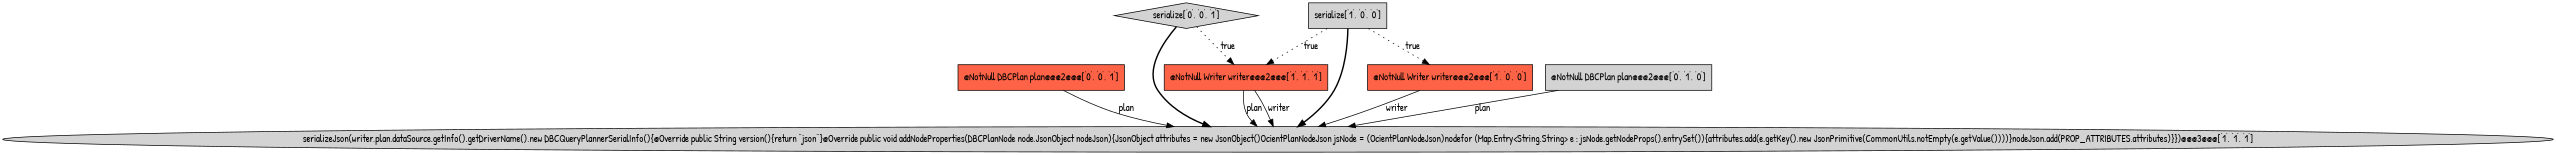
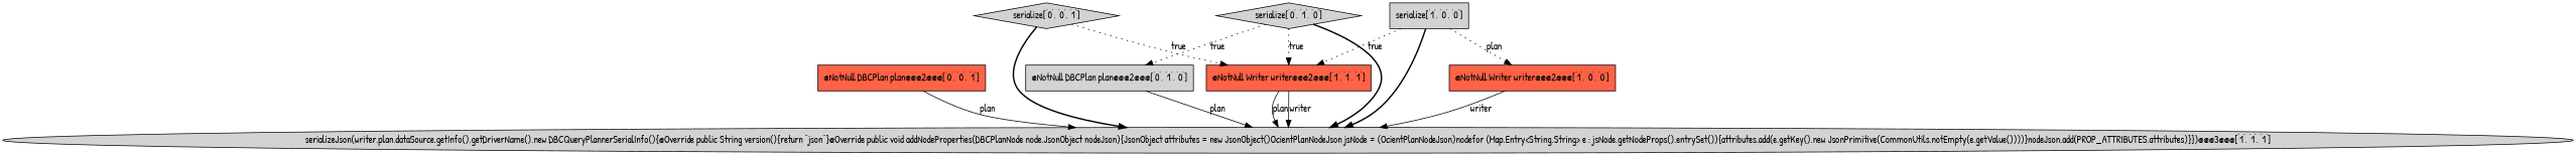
  digraph {
    fontname="Patrick Hand"
    node [fillcolor=lightgray fontname="Patrick Hand" shape=box style=filled]
    edge [fontname="Patrick Hand" style=solid]
    n1 [fillcolor=tomato label="@NotNull DBCPlan plan@@@2@@@['0', '0', '1']"]
    n2 [label="serializeJson(writer,plan,dataSource.getInfo().getDriverName(),new DBCQueryPlannerSerialInfo(){@Override public String version(){return \"json\"}@Override public void addNodeProperties(DBCPlanNode node,JsonObject nodeJson){JsonObject attributes = new JsonObject()OcientPlanNodeJson jsNode = (OcientPlanNodeJson)nodefor (Map.Entry<String,String> e : jsNode.getNodeProps().entrySet()){attributes.add(e.getKey(),new JsonPrimitive(CommonUtils.notEmpty(e.getValue())))}nodeJson.add(PROP_ATTRIBUTES,attributes)}})@@@3@@@['1', '1', '1']" shape=ellipse]
    n3 [label="serialize['0', '0', '1']" shape=diamond]
    n4 [fillcolor=tomato label="@NotNull Writer writer@@@2@@@['1', '1', '1']"]
+   n5 [label="serialize['0', '1', '0']" shape=diamond]
    n6 [label="@NotNull DBCPlan plan@@@2@@@['0', '1', '0']"]
    n7 [fillcolor=tomato label="@NotNull Writer writer@@@2@@@['1', '0', '0']"]
    n8 [label="serialize['1', '0', '0']"]
    n1 -> n2 [label=plan]
    n3 -> n2 [style=bold]
    n3 -> n4 [label=true style=dotted]
    n4 -> n2 [label=plan]
    n4 -> n2 [label=writer]
+   n5 -> n2 [style=bold]
+   n5 -> n4 [label=true style=dotted]
+   n5 -> n6 [label=true style=dotted]
    n6 -> n2 [label=plan]
    n7 -> n2 [label=writer]
    n8 -> n2 [style=bold]
    n8 -> n4 [label=true style=dotted]
-   n8 -> n7 [label=true style=dotted]
+   n8 -> n7 [label=plan style=dotted]
  }
